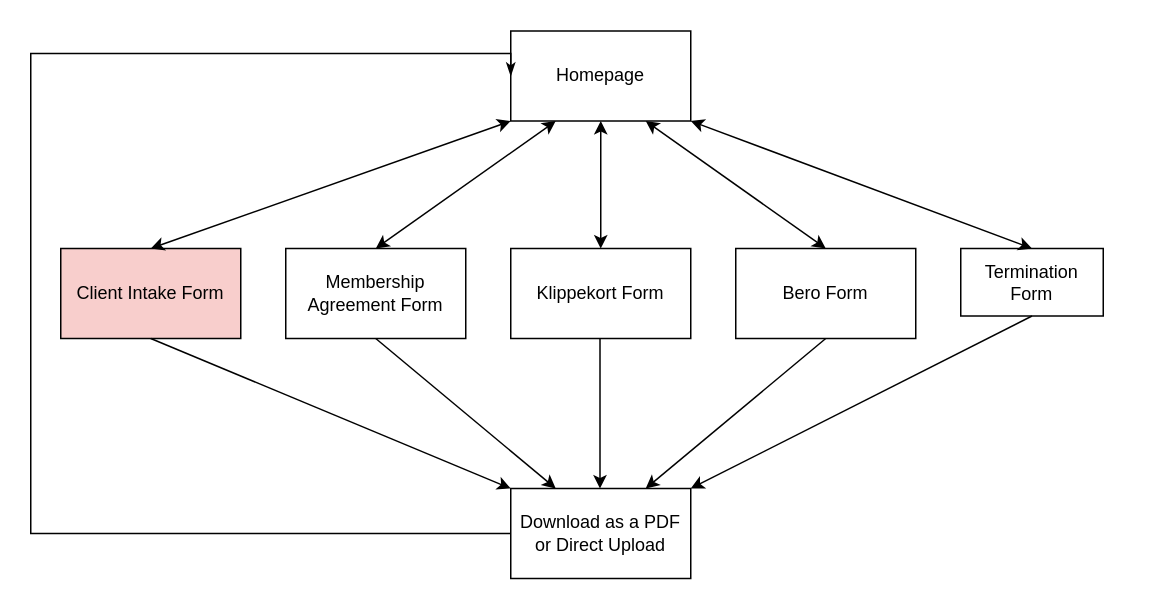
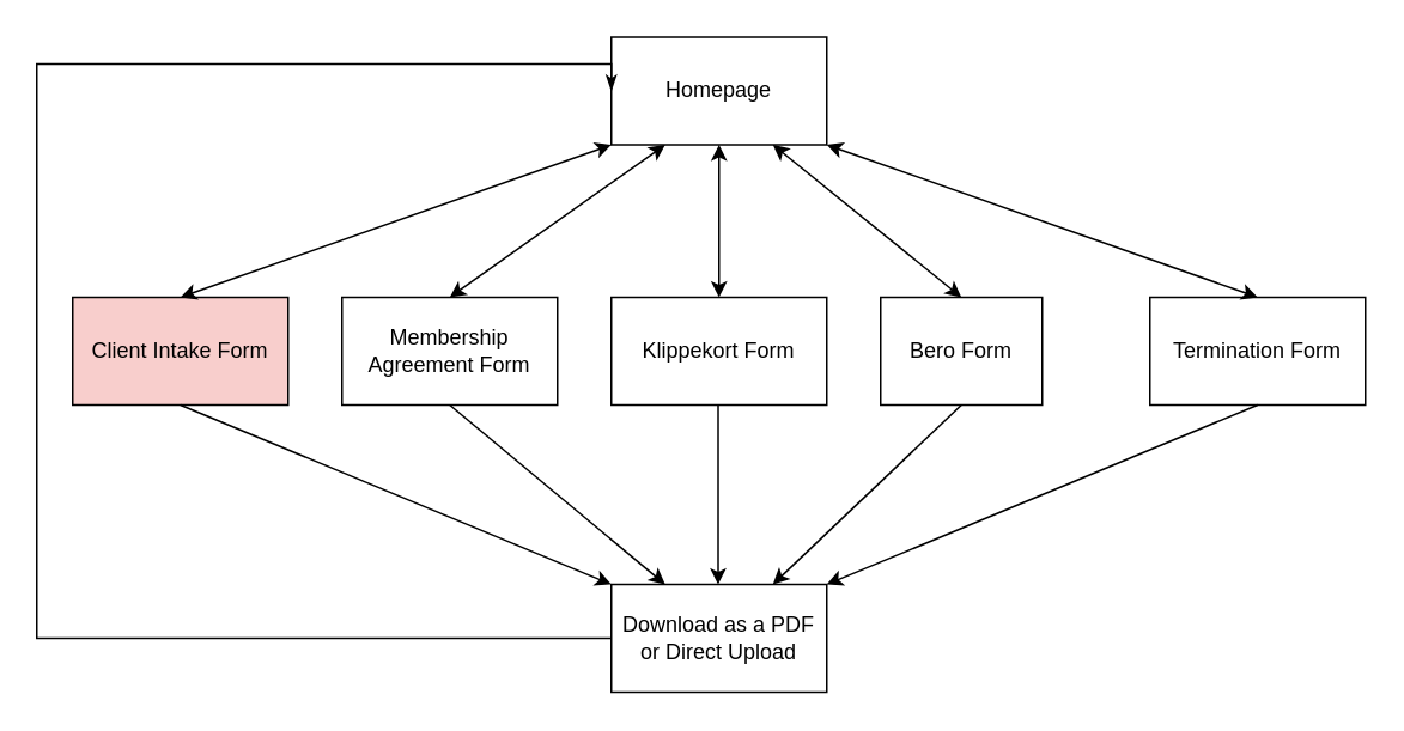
  <mxCell id="0" />
  <mxCell id="1" parent="0" />
  <mxCell id="2" value="Homepage" style="rounded=0;whiteSpace=wrap;html=1;" parent="1" vertex="1"><mxGeometry x="340" y="20" width="120" height="60" as="geometry" /></mxCell>
  <mxCell id="3" value="Client Intake Form" style="rounded=0;whiteSpace=wrap;html=1;fillColor=#f8cecc;" parent="1" vertex="1"><mxGeometry x="40" y="165" width="120" height="60" as="geometry" /></mxCell>
  <mxCell id="4" value="Membership Agreement Form" style="rounded=0;whiteSpace=wrap;html=1;" parent="1" vertex="1"><mxGeometry x="190" y="165" width="120" height="60" as="geometry" /></mxCell>
  <mxCell id="5" value="&lt;span&gt;Klippekort Form&lt;/span&gt;" style="rounded=0;whiteSpace=wrap;html=1;" parent="1" vertex="1"><mxGeometry x="340" y="165" width="120" height="60" as="geometry" /></mxCell>
- <mxCell id="6" value="Bero Form" style="rounded=0;whiteSpace=wrap;html=1;" parent="1" vertex="1"><mxGeometry x="490" y="165" width="120" height="60" as="geometry" /></mxCell>
- <mxCell id="7" value="Termination Form" style="rounded=0;whiteSpace=wrap;html=1;" parent="1" vertex="1"><mxGeometry x="640" y="165" width="95" height="45" as="geometry" /></mxCell>
+ <mxCell id="6" value="Bero Form" style="rounded=0;whiteSpace=wrap;html=1;" parent="1" vertex="1"><mxGeometry x="490" y="165" width="90" height="60" as="geometry" /></mxCell>
+ <mxCell id="7" value="Termination Form" style="rounded=0;whiteSpace=wrap;html=1;" parent="1" vertex="1"><mxGeometry x="640" y="165" width="120" height="60" as="geometry" /></mxCell>
  <mxCell id="8" value="" style="endArrow=classic;startArrow=classic;html=1;rounded=0;entryX=0;entryY=1;entryDx=0;entryDy=0;" parent="1" target="2" edge="1"><mxGeometry width="50" height="50" relative="1" as="geometry"><mxPoint x="100" y="165" as="sourcePoint" /><mxPoint x="150" y="115" as="targetPoint" /></mxGeometry></mxCell>
  <mxCell id="9" value="" style="endArrow=classic;startArrow=classic;html=1;rounded=0;entryX=0.25;entryY=1;entryDx=0;entryDy=0;exitX=0.5;exitY=0;exitDx=0;exitDy=0;" parent="1" source="4" target="2" edge="1"><mxGeometry width="50" height="50" relative="1" as="geometry"><mxPoint x="110" y="175" as="sourcePoint" /><mxPoint x="410" y="75" as="targetPoint" /></mxGeometry></mxCell>
  <mxCell id="10" value="" style="endArrow=classic;startArrow=classic;html=1;rounded=0;entryX=0.5;entryY=1;entryDx=0;entryDy=0;exitX=0.5;exitY=0;exitDx=0;exitDy=0;" parent="1" source="5" target="2" edge="1"><mxGeometry width="50" height="50" relative="1" as="geometry"><mxPoint x="260" y="175" as="sourcePoint" /><mxPoint x="410" y="75" as="targetPoint" /></mxGeometry></mxCell>
  <mxCell id="11" value="" style="endArrow=classic;startArrow=classic;html=1;rounded=0;entryX=0.75;entryY=1;entryDx=0;entryDy=0;exitX=0.5;exitY=0;exitDx=0;exitDy=0;" parent="1" source="6" target="2" edge="1"><mxGeometry width="50" height="50" relative="1" as="geometry"><mxPoint x="410" y="175" as="sourcePoint" /><mxPoint x="410" y="75" as="targetPoint" /></mxGeometry></mxCell>
  <mxCell id="12" value="" style="endArrow=classic;startArrow=classic;html=1;rounded=0;entryX=1;entryY=1;entryDx=0;entryDy=0;exitX=0.5;exitY=0;exitDx=0;exitDy=0;" parent="1" source="7" target="2" edge="1"><mxGeometry width="50" height="50" relative="1" as="geometry"><mxPoint x="560" y="175" as="sourcePoint" /><mxPoint x="440" y="75" as="targetPoint" /></mxGeometry></mxCell>
  <mxCell id="13" style="edgeStyle=orthogonalEdgeStyle;rounded=0;orthogonalLoop=1;jettySize=auto;html=1;exitX=0;exitY=0.5;exitDx=0;exitDy=0;entryX=0;entryY=0.5;entryDx=0;entryDy=0;startArrow=none;startFill=0;endArrow=classicThin;endFill=1;" parent="1" source="14" target="2" edge="1"><mxGeometry relative="1" as="geometry"><Array as="points"><mxPoint x="20" y="355" /><mxPoint x="20" y="35" /></Array></mxGeometry></mxCell>
  <mxCell id="14" value="Download as a PDF or Direct Upload" style="rounded=0;whiteSpace=wrap;html=1;" parent="1" vertex="1"><mxGeometry x="340" y="325" width="120" height="60" as="geometry" /></mxCell>
  <mxCell id="15" value="" style="endArrow=none;startArrow=classic;html=1;rounded=0;entryX=0.5;entryY=1;entryDx=0;entryDy=0;exitX=0.5;exitY=0;exitDx=0;exitDy=0;endFill=0;" parent="1" edge="1"><mxGeometry width="50" height="50" relative="1" as="geometry"><mxPoint x="399.5" y="325" as="sourcePoint" /><mxPoint x="399.5" y="225" as="targetPoint" /></mxGeometry></mxCell>
  <mxCell id="16" value="" style="endArrow=none;startArrow=classic;html=1;rounded=0;entryX=0.5;entryY=1;entryDx=0;entryDy=0;exitX=0.75;exitY=0;exitDx=0;exitDy=0;endFill=0;" parent="1" source="14" target="6" edge="1"><mxGeometry width="50" height="50" relative="1" as="geometry"><mxPoint x="549.5" y="335" as="sourcePoint" /><mxPoint x="549.5" y="235" as="targetPoint" /></mxGeometry></mxCell>
  <mxCell id="17" value="" style="endArrow=none;startArrow=classic;html=1;rounded=0;entryX=0.5;entryY=1;entryDx=0;entryDy=0;exitX=1;exitY=0;exitDx=0;exitDy=0;endFill=0;" parent="1" source="14" target="7" edge="1"><mxGeometry width="50" height="50" relative="1" as="geometry"><mxPoint x="440" y="335" as="sourcePoint" /><mxPoint x="560" y="235" as="targetPoint" /></mxGeometry></mxCell>
  <mxCell id="18" value="" style="endArrow=none;startArrow=classic;html=1;rounded=0;entryX=0.5;entryY=1;entryDx=0;entryDy=0;exitX=0.25;exitY=0;exitDx=0;exitDy=0;endFill=0;" parent="1" source="14" target="4" edge="1"><mxGeometry width="50" height="50" relative="1" as="geometry"><mxPoint x="120" y="355" as="sourcePoint" /><mxPoint x="240" y="255" as="targetPoint" /></mxGeometry></mxCell>
  <mxCell id="19" value="" style="endArrow=none;startArrow=classic;html=1;rounded=0;entryX=0.5;entryY=1;entryDx=0;entryDy=0;exitX=0;exitY=0;exitDx=0;exitDy=0;endFill=0;" parent="1" source="14" target="3" edge="1"><mxGeometry width="50" height="50" relative="1" as="geometry"><mxPoint x="380" y="335" as="sourcePoint" /><mxPoint x="260" y="235" as="targetPoint" /></mxGeometry></mxCell>
